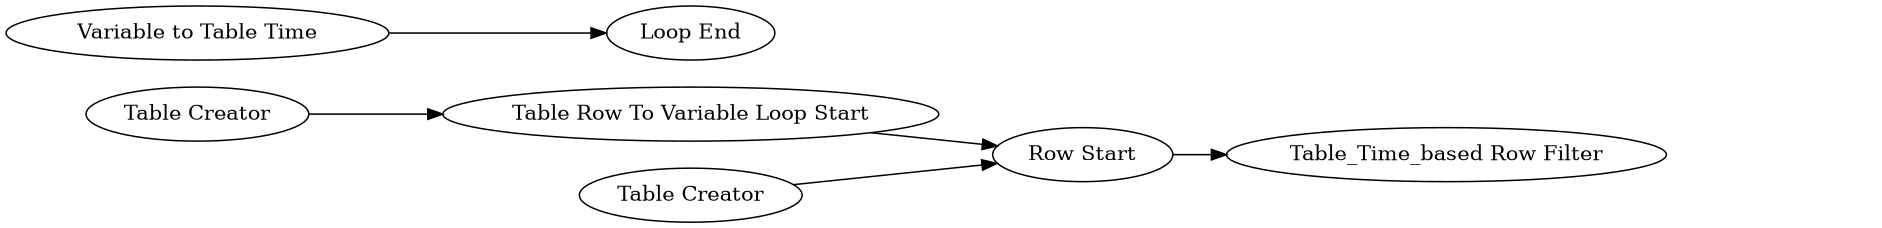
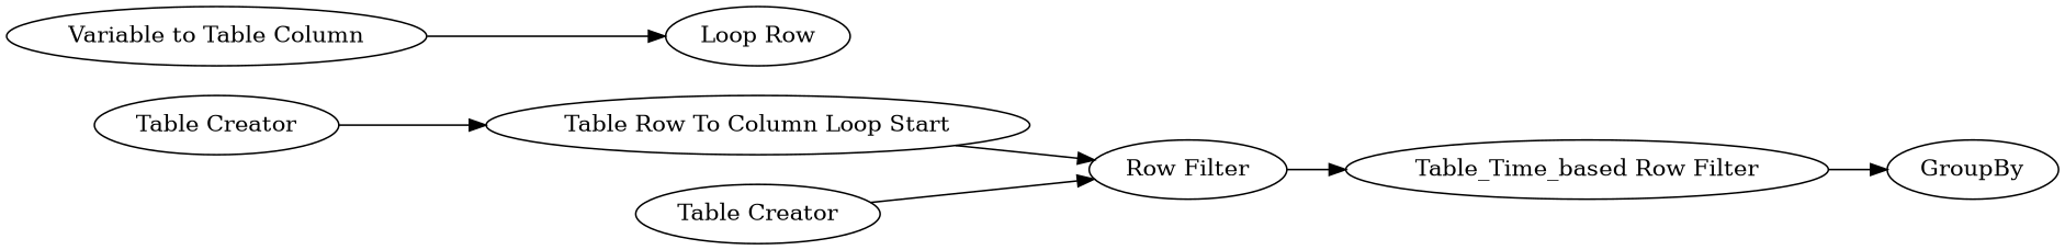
  digraph {
    rankdir=LR
-   n1 [label="Row Start"]
+   n1 [label="Row Filter"]
    n2 [label="Table_Time_based Row Filter"]
-   n4 [label="Variable to Table Time"]
-   n5 [label="Loop End"]
-   n6 [label="Table Row To Variable Loop Start"]
+   n3 [label=GroupBy]
+   n4 [label="Variable to Table Column"]
+   n5 [label="Loop Row"]
+   n6 [label="Table Row To Column Loop Start"]
    n7 [label="Table Creator"]
    n8 [label="Table Creator"]
    n1 -> n2
+   n2 -> n3
    n4 -> n5
    n6 -> n1
    n7 -> n1
    n8 -> n6
  }
